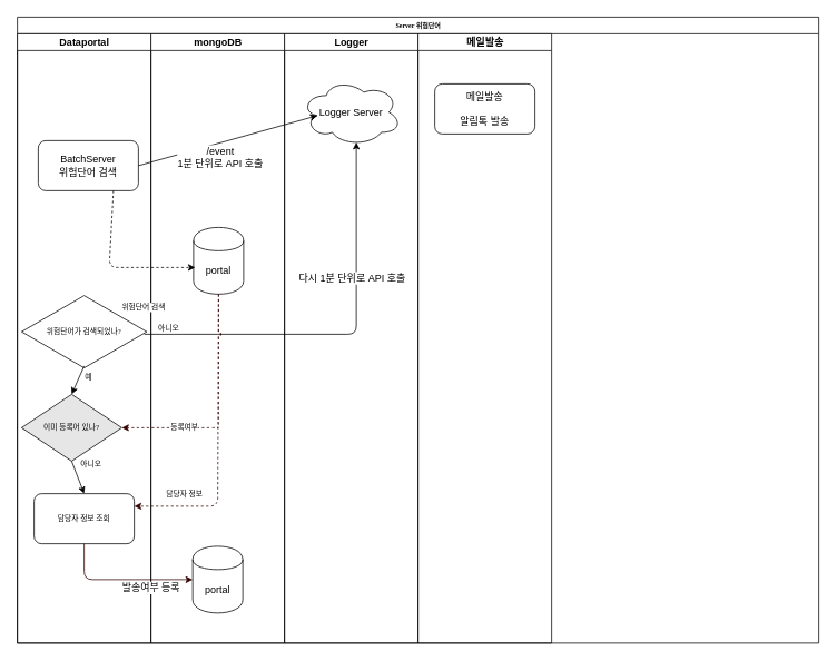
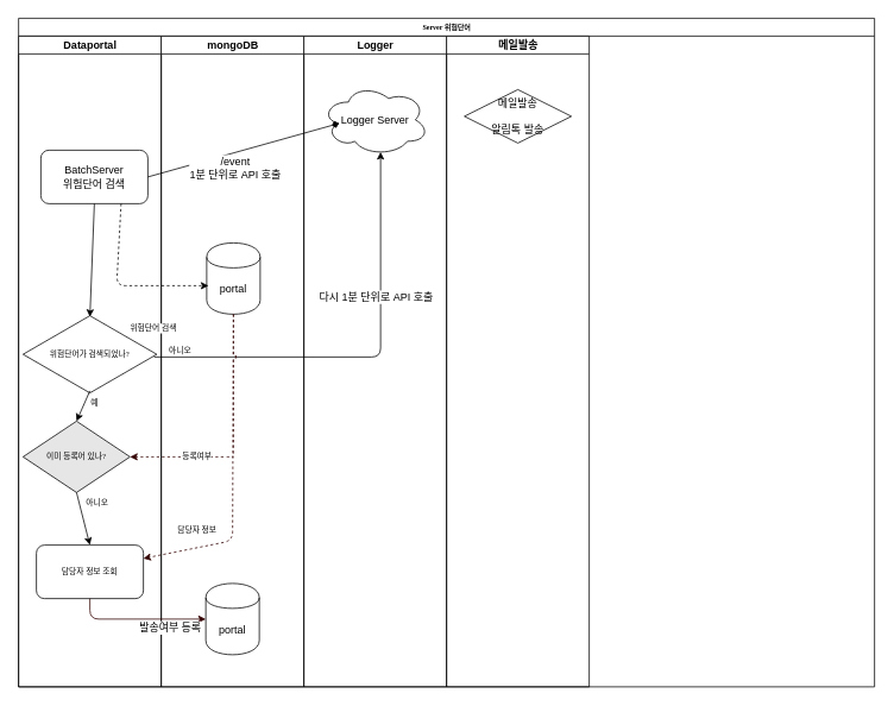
  <mxCell id="0" />
  <mxCell id="1" parent="0" />
  <mxCell id="2" value="Server 위험단어" style="swimlane;html=1;childLayout=stackLayout;startSize=20;rounded=0;shadow=0;labelBackgroundColor=none;strokeColor=#000000;strokeWidth=1;fillColor=#ffffff;fontFamily=Verdana;fontSize=8;fontColor=#000000;align=center;" parent="1" vertex="1"><mxGeometry x="20" y="20" width="960" height="750" as="geometry" /></mxCell>
  <mxCell id="3" value="Dataportal" style="swimlane;html=1;startSize=20;" parent="2" vertex="1"><mxGeometry y="20" width="160" height="730" as="geometry" /></mxCell>
  <mxCell id="4" value="BatchServer&lt;br&gt;위험단어 검색" style="rounded=1;whiteSpace=wrap;html=1;" parent="3" vertex="1"><mxGeometry x="25" y="128" width="120" height="60" as="geometry" /></mxCell>
  <mxCell id="5" value="위험단어가 검색되었나?" style="html=1;whiteSpace=wrap;aspect=fixed;shape=isoRectangle;fontFamily=Tahoma;fontSize=9;" parent="3" vertex="1"><mxGeometry x="5" y="312" width="150" height="90" as="geometry" /></mxCell>
- <mxCell id="7" value="담당자 정보 조회" style="rounded=1;whiteSpace=wrap;html=1;fontFamily=Tahoma;fontSize=9;" parent="3" vertex="1"><mxGeometry x="20" y="551" width="120" height="60" as="geometry" /></mxCell>
+ <mxCell id="6" value="" style="endArrow=classic;html=1;fontFamily=Tahoma;fontSize=9;entryX=0.5;entryY=0.033;entryDx=0;entryDy=0;entryPerimeter=0;exitX=0.5;exitY=1;exitDx=0;exitDy=0;" parent="3" source="4" target="5" edge="1"><mxGeometry width="50" height="50" relative="1" as="geometry"><mxPoint x="30" y="232" as="sourcePoint" /><mxPoint x="80" y="182" as="targetPoint" /></mxGeometry></mxCell>
+ <mxCell id="7" value="담당자 정보 조회" style="rounded=1;whiteSpace=wrap;html=1;fontFamily=Tahoma;fontSize=9;" parent="3" vertex="1"><mxGeometry x="20" y="571" width="120" height="60" as="geometry" /></mxCell>
  <mxCell id="8" value="예" style="endArrow=classic;html=1;fontFamily=Tahoma;fontSize=9;entryX=0.5;entryY=0;entryDx=0;entryDy=0;exitX=0.5;exitY=0.956;exitDx=0;exitDy=0;exitPerimeter=0;" parent="3" source="5" target="9" edge="1"><mxGeometry x="-0.483" y="10" width="50" height="50" relative="1" as="geometry"><mxPoint x="30" y="452" as="sourcePoint" /><mxPoint x="80" y="402" as="targetPoint" /><mxPoint as="offset" /></mxGeometry></mxCell>
  <mxCell id="9" value="이미 등록어 있나?" style="rhombus;whiteSpace=wrap;html=1;fillColor=#E6E6E6;fontFamily=Tahoma;fontSize=9;" parent="3" vertex="1"><mxGeometry x="5" y="432" width="120" height="80" as="geometry" /></mxCell>
  <mxCell id="10" value="아니오" style="endArrow=classic;html=1;fontFamily=Tahoma;fontSize=9;entryX=0.5;entryY=0;entryDx=0;entryDy=0;exitX=0.5;exitY=1;exitDx=0;exitDy=0;" parent="3" source="9" target="7" edge="1"><mxGeometry x="-0.487" y="20" width="50" height="50" relative="1" as="geometry"><mxPoint x="90" y="408.04" as="sourcePoint" /><mxPoint x="90" y="442" as="targetPoint" /><mxPoint as="offset" /></mxGeometry></mxCell>
  <mxCell id="11" value="mongoDB" style="swimlane;html=1;startSize=20;" parent="2" vertex="1"><mxGeometry x="160" y="20" width="160" height="730" as="geometry" /></mxCell>
  <mxCell id="12" value="portal" style="shape=cylinder;whiteSpace=wrap;html=1;boundedLbl=1;backgroundOutline=1;" parent="11" vertex="1"><mxGeometry x="51" y="232" width="60" height="80" as="geometry" /></mxCell>
  <mxCell id="13" value="portal" style="shape=cylinder;whiteSpace=wrap;html=1;boundedLbl=1;backgroundOutline=1;" parent="11" vertex="1"><mxGeometry x="50" y="614" width="60" height="80" as="geometry" /></mxCell>
  <mxCell id="14" value="Logger" style="swimlane;html=1;startSize=20;" parent="2" vertex="1"><mxGeometry x="320" y="20" width="160" height="730" as="geometry" /></mxCell>
  <mxCell id="15" value="Logger Server" style="ellipse;shape=cloud;whiteSpace=wrap;html=1;" parent="14" vertex="1"><mxGeometry x="20" y="54" width="120" height="80" as="geometry" /></mxCell>
  <mxCell id="16" value="메일발송" style="swimlane;html=1;startSize=20;" parent="2" vertex="1"><mxGeometry x="480" y="20" width="160" height="730" as="geometry" /></mxCell>
- <mxCell id="17" value="메일발송&lt;br&gt;&lt;br&gt;알림톡 발송" style="rounded=1;whiteSpace=wrap;html=1;" parent="16" vertex="1"><mxGeometry x="20" y="60" width="120" height="60" as="geometry" /></mxCell>
- <mxCell id="18" value="" style="endArrow=classic;html=1;entryX=0.16;entryY=0.55;entryDx=0;entryDy=0;entryPerimeter=0;exitX=1;exitY=0.5;exitDx=0;exitDy=0;" parent="2" source="4" target="15" edge="1"><mxGeometry width="50" height="50" relative="1" as="geometry"><mxPoint y="792" as="sourcePoint" /><mxPoint x="50" y="742" as="targetPoint" /></mxGeometry></mxCell>
+ <mxCell id="17" value="메일발송&lt;br&gt;&lt;br&gt;알림톡 발송" style="rhombus;whiteSpace=wrap;html=1;" parent="16" vertex="1"><mxGeometry x="20" y="60" width="120" height="60" as="geometry" /></mxCell>
+ <mxCell id="18" value="" style="endArrow=diamond;html=1;entryX=0.16;entryY=0.55;entryDx=0;entryDy=0;entryPerimeter=0;exitX=1;exitY=0.5;exitDx=0;exitDy=0;" parent="2" source="4" target="15" edge="1"><mxGeometry width="50" height="50" relative="1" as="geometry"><mxPoint y="792" as="sourcePoint" /><mxPoint x="50" y="742" as="targetPoint" /></mxGeometry></mxCell>
  <mxCell id="19" value="/event&lt;br&gt;1분 단위로 API 호출" style="text;html=1;resizable=0;points=[];align=center;verticalAlign=middle;labelBackgroundColor=#ffffff;" parent="18" vertex="1" connectable="0"><mxGeometry x="-0.188" y="-1" relative="1" as="geometry"><mxPoint x="11" y="13" as="offset" /></mxGeometry></mxCell>
  <mxCell id="20" value="" style="endArrow=classic;html=1;fontFamily=Tahoma;fontSize=9;entryX=0.033;entryY=0.6;entryDx=0;entryDy=0;entryPerimeter=0;exitX=0.75;exitY=1;exitDx=0;exitDy=0;dashed=1;" parent="2" source="4" target="12" edge="1"><mxGeometry width="50" height="50" relative="1" as="geometry"><mxPoint x="80" y="252" as="sourcePoint" /><mxPoint x="130" y="202" as="targetPoint" /><Array as="points"><mxPoint x="110" y="300" /></Array></mxGeometry></mxCell>
  <mxCell id="21" value="위험단어 검색" style="text;html=1;resizable=0;points=[];align=center;verticalAlign=middle;labelBackgroundColor=#ffffff;fontSize=9;fontFamily=Tahoma;" parent="20" vertex="1" connectable="0"><mxGeometry x="-0.197" relative="1" as="geometry"><mxPoint x="40" y="62" as="offset" /></mxGeometry></mxCell>
  <mxCell id="22" value="" style="endArrow=classic;html=1;entryX=0.55;entryY=0.95;entryDx=0;entryDy=0;entryPerimeter=0;" parent="2" target="15" edge="1"><mxGeometry width="50" height="50" relative="1" as="geometry"><mxPoint x="152" y="380" as="sourcePoint" /><mxPoint x="369.2" y="128" as="targetPoint" /><Array as="points"><mxPoint x="406" y="380" /></Array></mxGeometry></mxCell>
  <mxCell id="23" value="다시 1분 단위로 API 호출" style="text;html=1;resizable=0;points=[];align=center;verticalAlign=middle;labelBackgroundColor=#ffffff;" parent="22" vertex="1" connectable="0"><mxGeometry x="-0.188" y="-1" relative="1" as="geometry"><mxPoint x="51" y="-69" as="offset" /></mxGeometry></mxCell>
  <mxCell id="24" value="아니오" style="text;html=1;resizable=0;points=[];align=center;verticalAlign=middle;labelBackgroundColor=#ffffff;fontSize=9;fontFamily=Tahoma;" parent="22" vertex="1" connectable="0"><mxGeometry x="-0.756" y="-1" relative="1" as="geometry"><mxPoint x="-31" y="-9" as="offset" /></mxGeometry></mxCell>
  <mxCell id="25" value="담당자 정보" style="endArrow=classic;html=1;fontFamily=Tahoma;fontSize=9;exitX=0.5;exitY=1;exitDx=0;exitDy=0;entryX=1;entryY=0.25;entryDx=0;entryDy=0;horizontal=1;jumpStyle=arc;startArrow=none;startFill=0;strokeColor=#330000;dashed=1;" parent="2" source="12" target="7" edge="1"><mxGeometry x="0.357" y="-40" width="50" height="50" relative="1" as="geometry"><mxPoint x="220" y="502" as="sourcePoint" /><mxPoint x="140" y="502" as="targetPoint" /><Array as="points"><mxPoint x="240" y="586" /></Array><mxPoint as="offset" /></mxGeometry></mxCell>
  <mxCell id="26" value="발송여부 등록" style="endArrow=classic;html=1;strokeColor=#330000;fontFamily=Tahoma;fontSize=12;entryX=0;entryY=0.5;entryDx=0;entryDy=0;exitX=0.5;exitY=1;exitDx=0;exitDy=0;" parent="2" source="7" target="13" edge="1"><mxGeometry x="-0.04" y="41" width="50" height="50" relative="1" as="geometry"><mxPoint y="792" as="sourcePoint" /><mxPoint x="50" y="742" as="targetPoint" /><Array as="points"><mxPoint x="80" y="674" /></Array><mxPoint x="40" y="51" as="offset" /></mxGeometry></mxCell>
  <mxCell id="27" value="등록여부" style="endArrow=classic;html=1;fontFamily=Tahoma;fontSize=9;exitX=0.5;exitY=1;exitDx=0;exitDy=0;entryX=1;entryY=0.5;entryDx=0;entryDy=0;horizontal=1;jumpStyle=arc;startArrow=none;startFill=0;strokeColor=#330000;dashed=1;" parent="2" source="12" target="9" edge="1"><mxGeometry x="0.149" y="-41" width="50" height="50" relative="1" as="geometry"><mxPoint x="251" y="342" as="sourcePoint" /><mxPoint x="150" y="596" as="targetPoint" /><Array as="points"><mxPoint x="241" y="492" /></Array><mxPoint as="offset" /></mxGeometry></mxCell>
